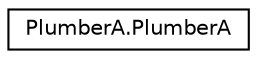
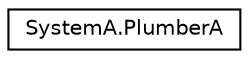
  digraph {
    rankdir=LR
-   n1 [color=black fillcolor=white fontname=Helvetica fontsize=10 height=0.2 label="PlumberA.PlumberA" shape=record style=filled width=0.4]
+   n1 [color=black fillcolor=white fontname=Helvetica fontsize=10 height=0.2 label="SystemA.PlumberA" shape=record style=filled width=0.4]
  }
